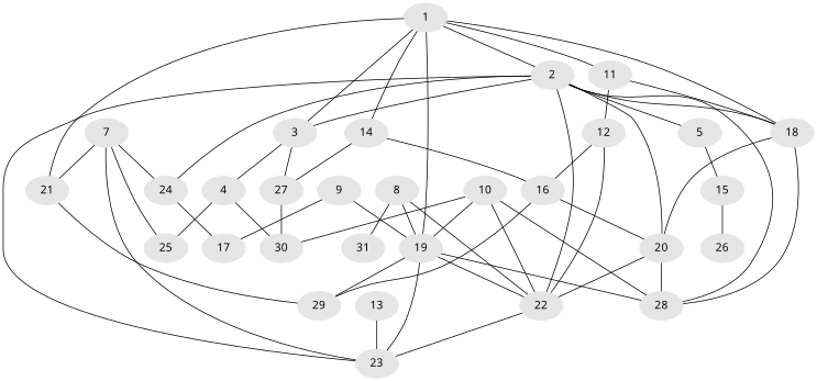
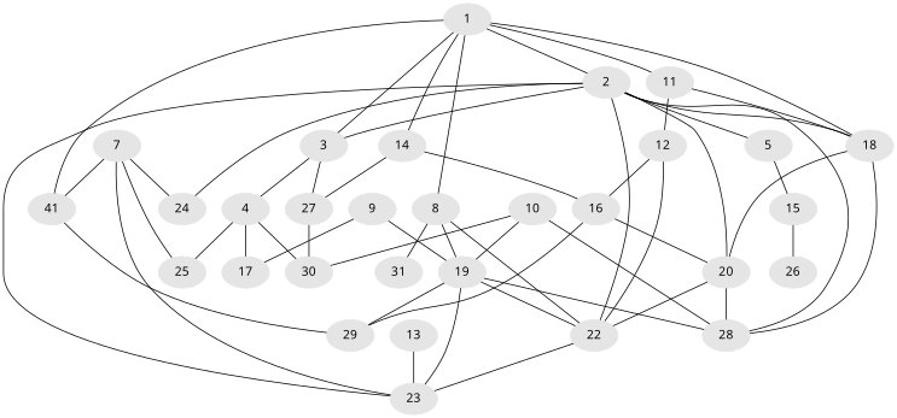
  graph {
    fontname="Noto Sans"
    node [color=gray90 fontname="Noto Sans" style=filled]
    edge [fontname="Noto Sans" weight=1.0]
    1
    2
    3
    8
    11
    14
    18
-   21
+   21 [label=41]
    5
    20
    22
    23
    24
    28
    4
    27
    19
    31
    12
    16
    29
    15
    17
    25
    30
    26
    7
    9
    10
    13
    1 -- 2
    1 -- 3
-   1 -- 19
+   1 -- 8
    1 -- 11
    1 -- 14
    1 -- 18
    1 -- 21
    2 -- 3
    2 -- 18
    2 -- 5
    2 -- 20
    2 -- 22
    2 -- 23
    2 -- 24
    2 -- 28
    3 -- 4
    3 -- 27
    8 -- 22
    8 -- 19
    8 -- 31
    11 -- 18
    11 -- 12
    14 -- 27
    14 -- 16
    18 -- 20
    18 -- 28
    21 -- 29
    5 -- 15
    20 -- 22 [weight=2.0]
    20 -- 28 [weight=2.0]
    22 -- 23
-   24 -- 17
+   4 -- 17
    4 -- 25
    4 -- 30
    27 -- 30
    19 -- 22
    19 -- 23
    19 -- 28
    19 -- 29
    12 -- 22
    12 -- 16
    16 -- 20
    16 -- 29
    15 -- 26
    7 -- 21
    7 -- 23
    7 -- 24
    7 -- 25
    9 -- 19
    9 -- 17
-   10 -- 22
    10 -- 28
    10 -- 19
    10 -- 30
    13 -- 23
  }
